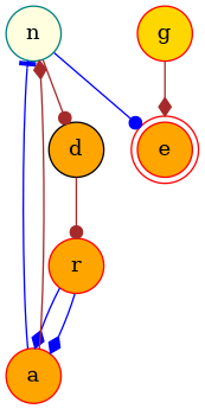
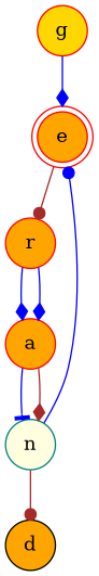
  digraph {
    node [color=red fillcolor=orange shape=circle style=filled]
    edge [arrowhead=diamond color=blue]
    e [shape=doublecircle]
    r
    a
    n [color=teal fillcolor=lightyellow]
    d [color=black]
    g [fillcolor=gold]
    r -> a
    r -> a
    a -> n [arrowhead=tee]
    a -> n [color=brown]
    n -> e [arrowhead=dot]
    n -> d [arrowhead=dot color=brown]
-   d -> r [arrowhead=dot color=brown]
-   g -> e [color=brown]
+   e -> r [arrowhead=dot color=brown]
+   g -> e
  }
